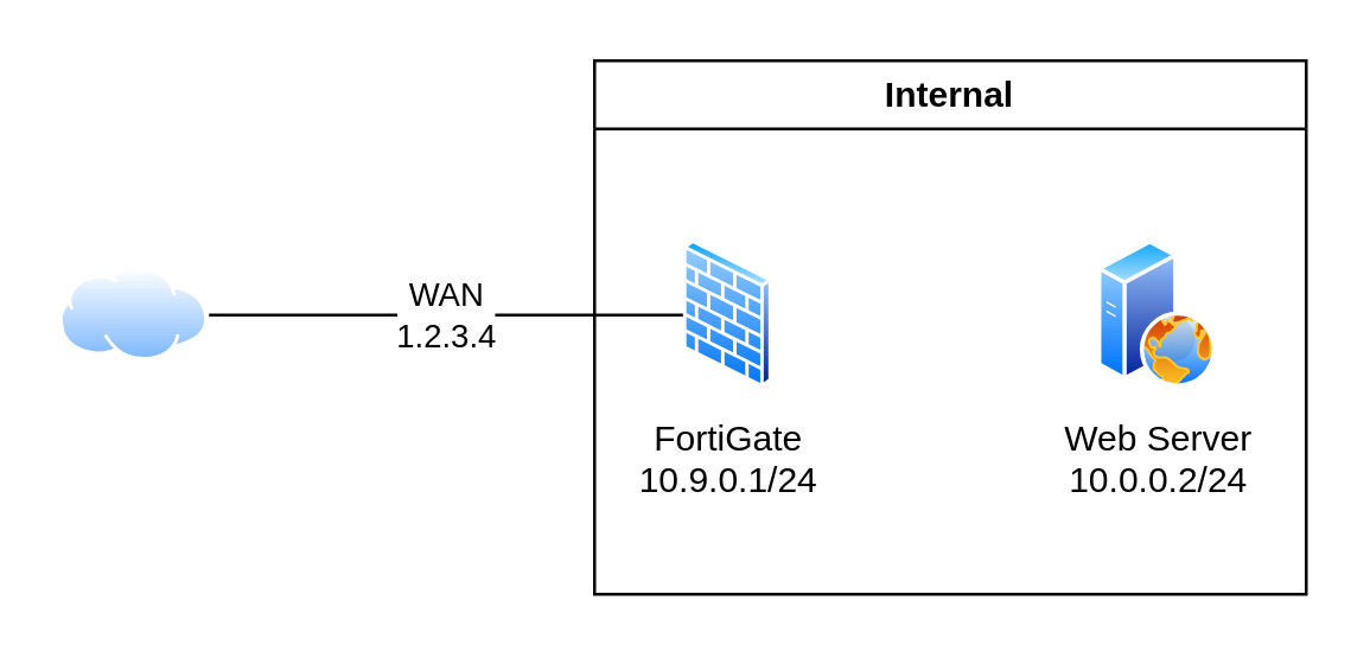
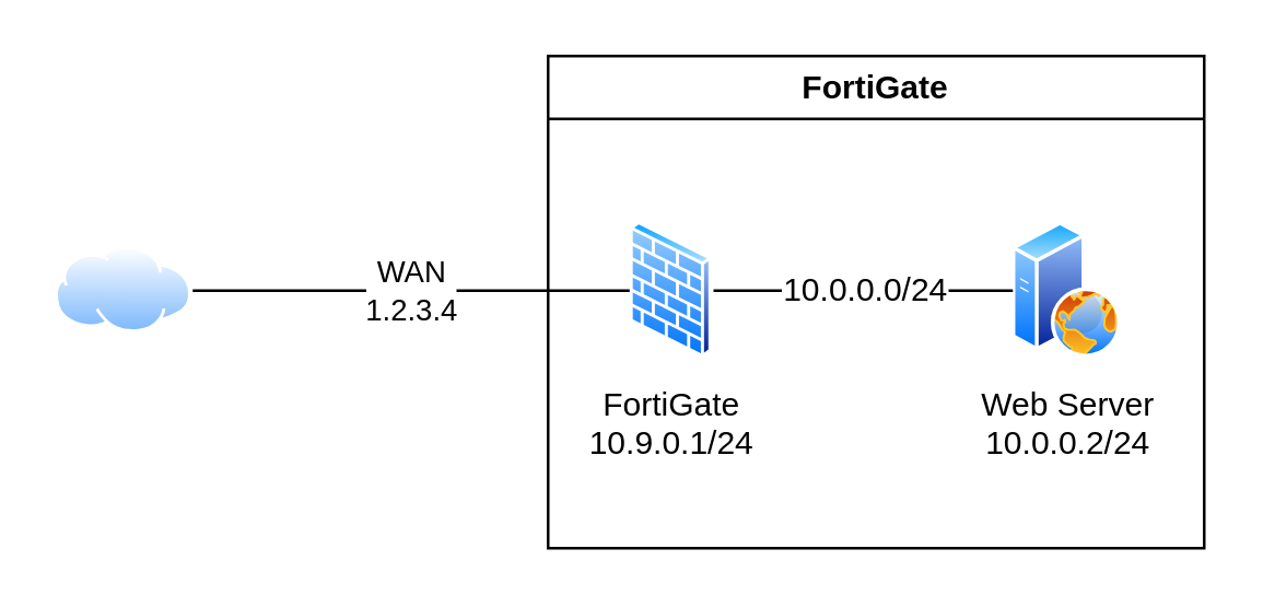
  <mxCell id="0" />
  <mxCell id="1" parent="0" />
  <mxCell id="2" value="WAN&lt;br&gt;1.2.3.4" style="edgeStyle=orthogonalEdgeStyle;rounded=0;orthogonalLoop=1;jettySize=auto;html=1;endArrow=none;endFill=0;" edge="1" parent="1" source="3" target="6"><mxGeometry relative="1" as="geometry" /></mxCell>
  <mxCell id="3" value="" style="aspect=fixed;perimeter=ellipsePerimeter;html=1;align=center;shadow=0;dashed=0;spacingTop=3;image;image=img/lib/active_directory/internet_cloud.svg;" vertex="1" parent="1"><mxGeometry x="20" y="90" width="50" height="31.5" as="geometry" /></mxCell>
- <mxCell id="4" value="Internal" style="swimlane;whiteSpace=wrap;html=1;swimlaneLine=1;glass=0;rounded=0;noLabel=0;allowArrows=1;" vertex="1" parent="1"><mxGeometry x="200" y="20" width="240" height="180" as="geometry" /></mxCell>
+ <mxCell id="4" value="FortiGate" style="swimlane;whiteSpace=wrap;html=1;swimlaneLine=1;glass=0;rounded=0;noLabel=0;allowArrows=1;" vertex="1" parent="1"><mxGeometry x="200" y="20" width="240" height="180" as="geometry" /></mxCell>
  <mxCell id="5" value="Web Server&lt;br&gt;10.0.0.2/24" style="aspect=fixed;perimeter=ellipsePerimeter;html=1;align=center;shadow=0;dashed=0;spacingTop=3;image;image=img/lib/active_directory/web_server.svg;" vertex="1" parent="4"><mxGeometry x="170" y="60.75" width="40" height="50" as="geometry" /></mxCell>
  <mxCell id="6" value="FortiGate&lt;br&gt;10.9.0.1/24" style="aspect=fixed;perimeter=ellipsePerimeter;html=1;align=center;shadow=0;dashed=0;spacingTop=3;image;image=img/lib/active_directory/firewall.svg;" vertex="1" parent="4"><mxGeometry x="30" y="60.75" width="30.5" height="50" as="geometry" /></mxCell>
+ <mxCell id="7" value="&lt;span style=&quot;font-size: 12px;&quot;&gt;10.0.0.0/24&lt;/span&gt;" style="edgeStyle=orthogonalEdgeStyle;rounded=0;orthogonalLoop=1;jettySize=auto;html=1;endArrow=none;endFill=0;" edge="1" parent="4" source="6" target="5"><mxGeometry relative="1" as="geometry" /></mxCell>
